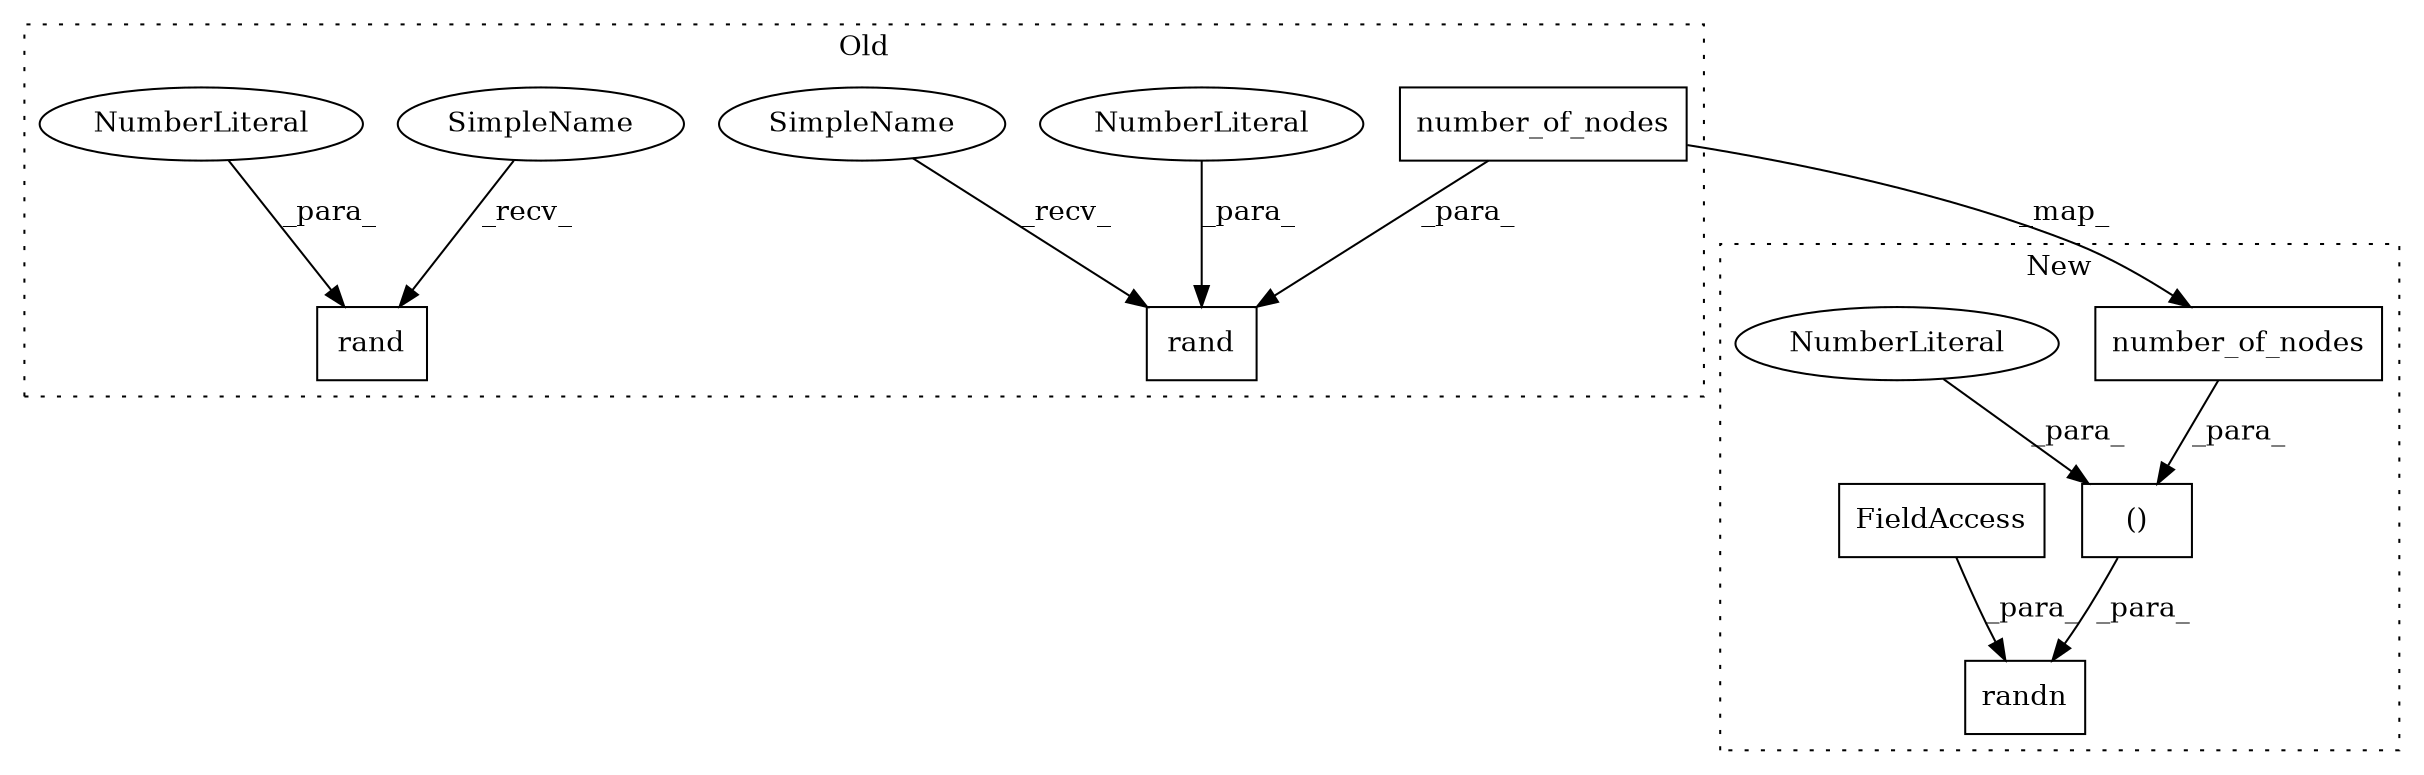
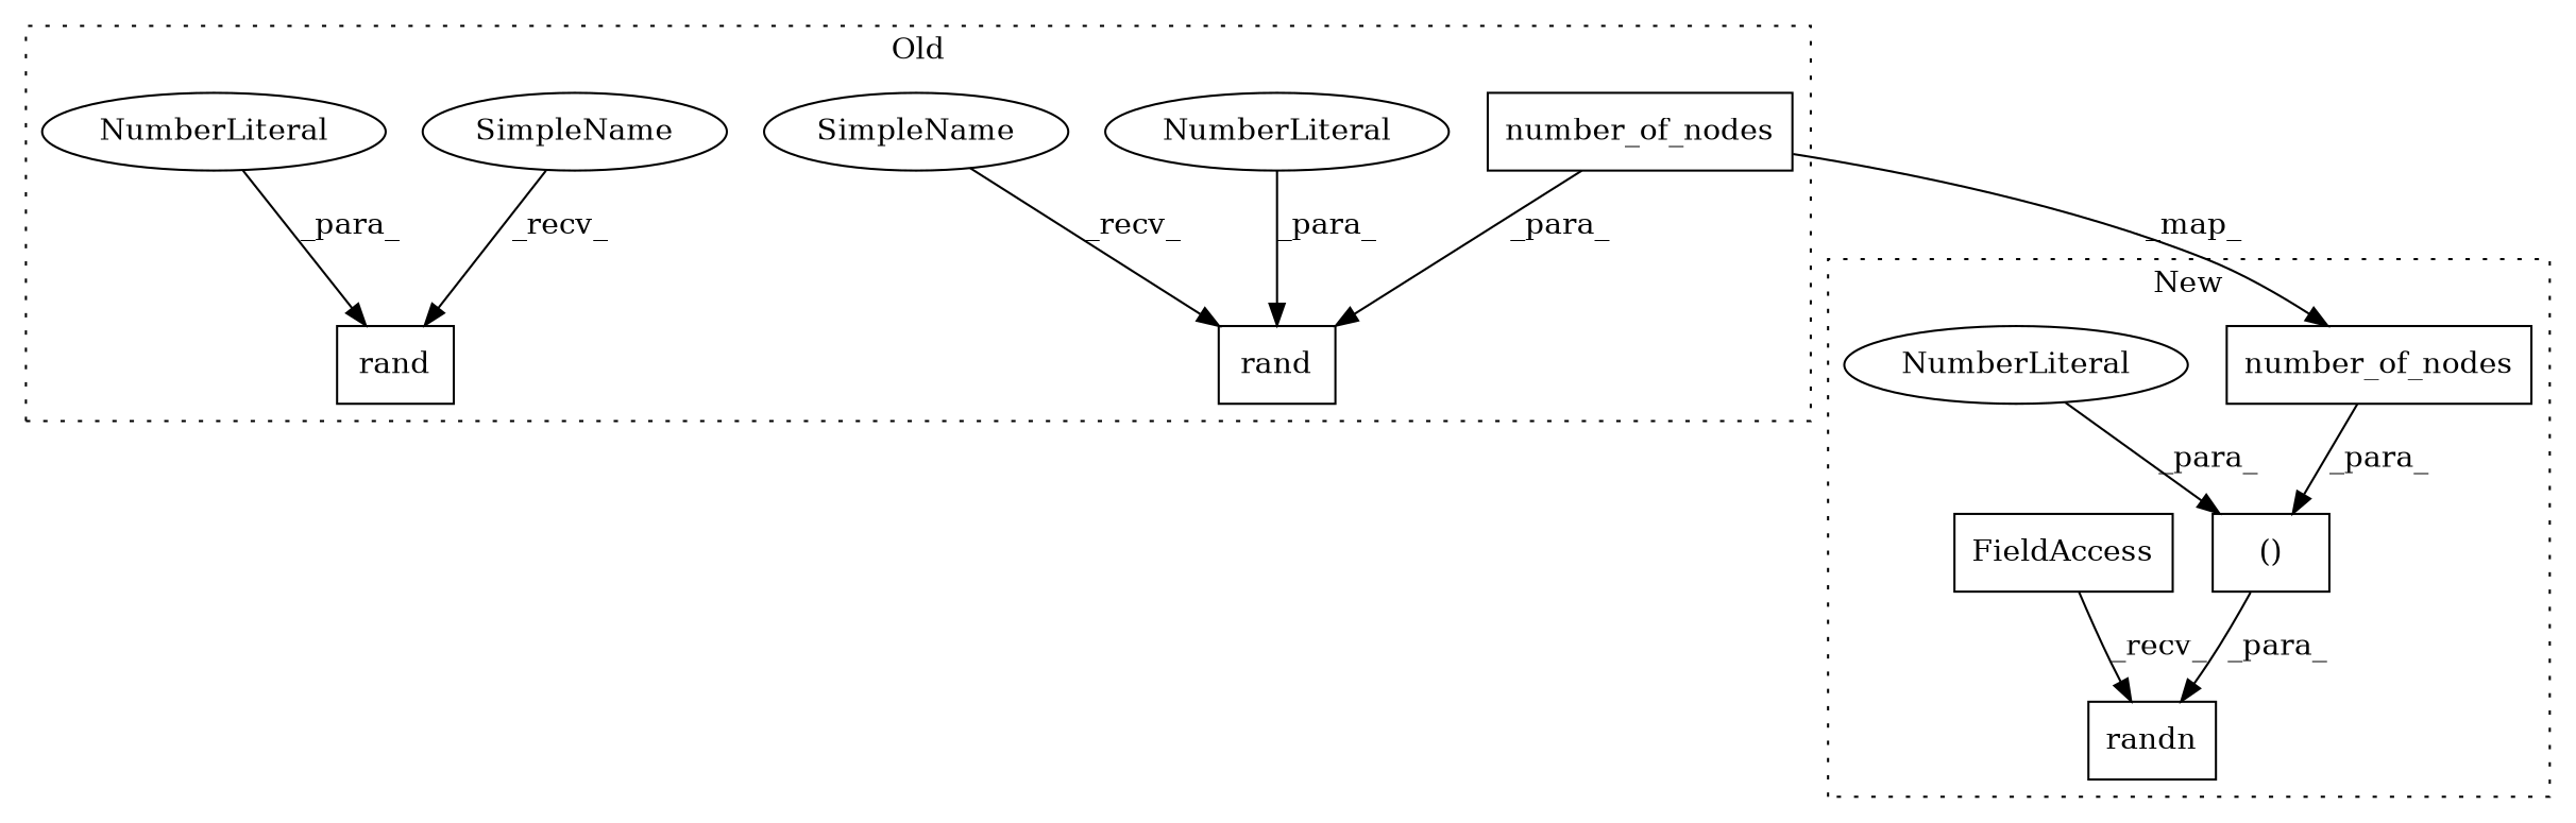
  digraph {
    node [a=32 l=1 shape=box]
    n1 [l=17 label=number_of_nodes s=2008]
    n2 [l="5,1" label=rand s="2001,2027"]
    n3 [l="5,1" label=rand s="2243,2270"]
    n4 [a=34 label=NumberLiteral s=2269 shape=ellipse]
    n5 [a=34 label=NumberLiteral s=2026 shape=ellipse]
    n6 [a=42 l=5 label=SimpleName s=1995 shape=ellipse]
    n7 [a=42 l=5 label=SimpleName s=2237 shape=ellipse]
    n8 [l=17 label=number_of_nodes s=2304]
    n9 [a=106 l=33 label="()" s=2302]
    n10 [a=34 label=NumberLiteral s=2334 shape=ellipse]
    n11 [l="11,2" label=randn s="2291,2335"]
    n12 [a=22 l=7 label=FieldAccess s=2283]
    subgraph cluster_1 {
      label=Old
      style=dotted
      n1
      n2
      n3
      n4
      n5
      n6
      n7
    }
    subgraph cluster_2 {
      label=New
      style=dotted
      n8
      n9
      n10
      n11
      n12
    }
    n1 -> n2 [label=_para_]
    n1 -> n8 [label=_map_]
    n4 -> n3 [label=_para_]
    n5 -> n2 [label=_para_]
    n6 -> n2 [label=_recv_]
    n7 -> n3 [label=_recv_]
    n8 -> n9 [label=_para_]
    n9 -> n11 [label=_para_]
    n10 -> n9 [label=_para_]
-   n12 -> n11 [label=_para_]
+   n12 -> n11 [label=_recv_]
  }
